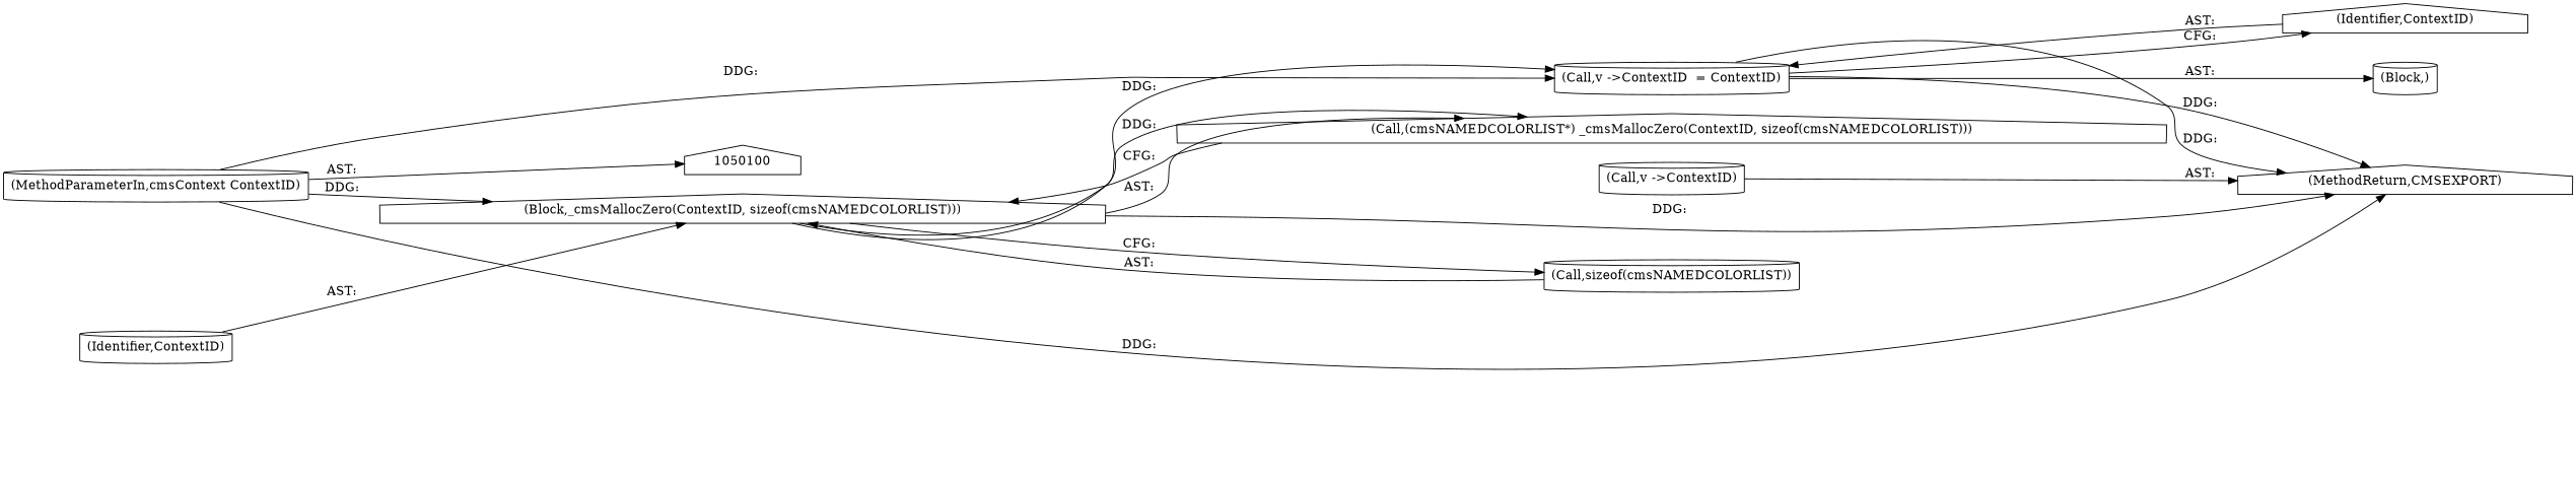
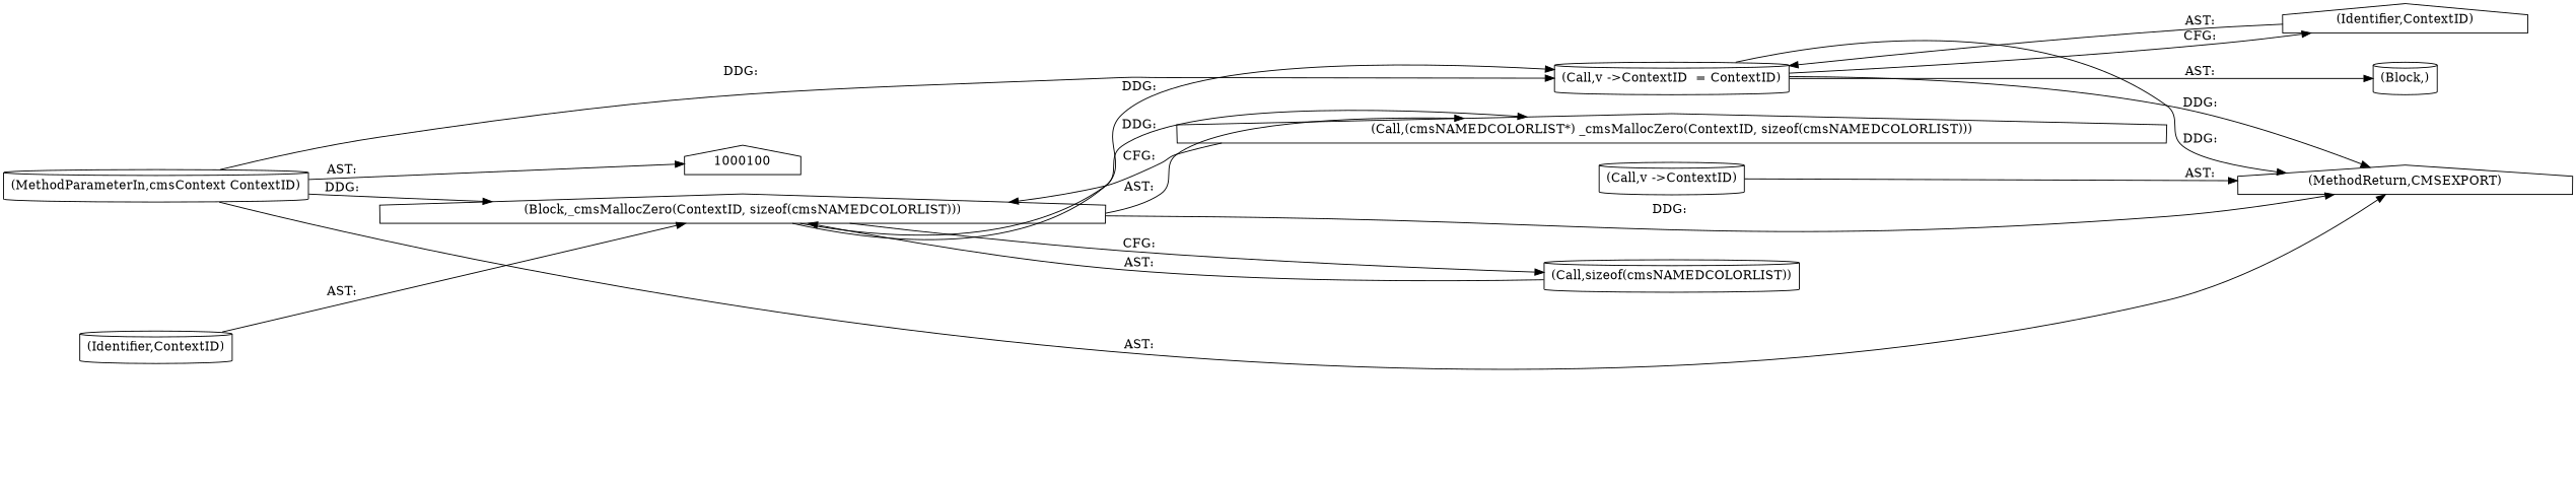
  digraph {
    rankdir=LR
    node [shape=cylinder]
    n1 [label="(Call,v ->ContextID  = ContextID)"]
    n2 [label="(MethodReturn,CMSEXPORT)" shape=house]
    n3 [label="(Block,)"]
    n4 [label="(Identifier,ContextID)" shape=house]
    n5 [label="(Block,_cmsMallocZero(ContextID, sizeof(cmsNAMEDCOLORLIST)))" shape=house]
    n6 [label="(Call,(cmsNAMEDCOLORLIST*) _cmsMallocZero(ContextID, sizeof(cmsNAMEDCOLORLIST)))" shape=house]
    n7 [label="(Call,sizeof(cmsNAMEDCOLORLIST))"]
    n8 [label="(MethodParameterIn,cmsContext ContextID)"]
-   1000100 [shape=house label=1050100]
+   1000100 [shape=house]
    n10 [label="(Call,v ->ContextID)"]
    n11 [label="(Identifier,ContextID)"]
    n1 -> n2 [label="DDG: "]
    n1 -> n2 [label="DDG: "]
    n1 -> n3 [label="AST: "]
    n1 -> n4 [label="CFG: "]
    n4 -> n1 [label="AST: "]
    n5 -> n1 [label="DDG: "]
    n5 -> n2 [label="DDG: "]
    n5 -> n6 [label="AST: "]
    n5 -> n6 [label="DDG: "]
    n5 -> n7 [label="CFG: "]
    n6 -> n5 [label="CFG: "]
    n7 -> n5 [label="AST: "]
    n8 -> n1 [label="DDG: "]
-   n8 -> n2 [label="DDG: "]
+   n8 -> n2 [label="AST: "]
    n8 -> n5 [label="DDG: "]
    n8 -> 1000100 [label="AST: "]
    n10 -> n2 [label="AST: "]
    n11 -> n5 [label="AST: "]
  }
